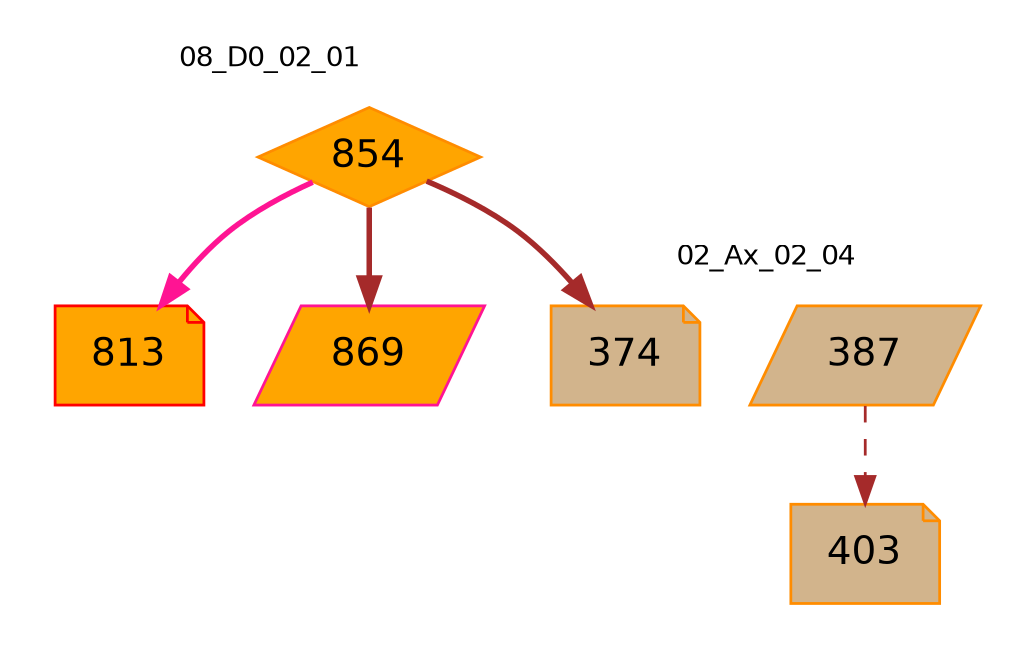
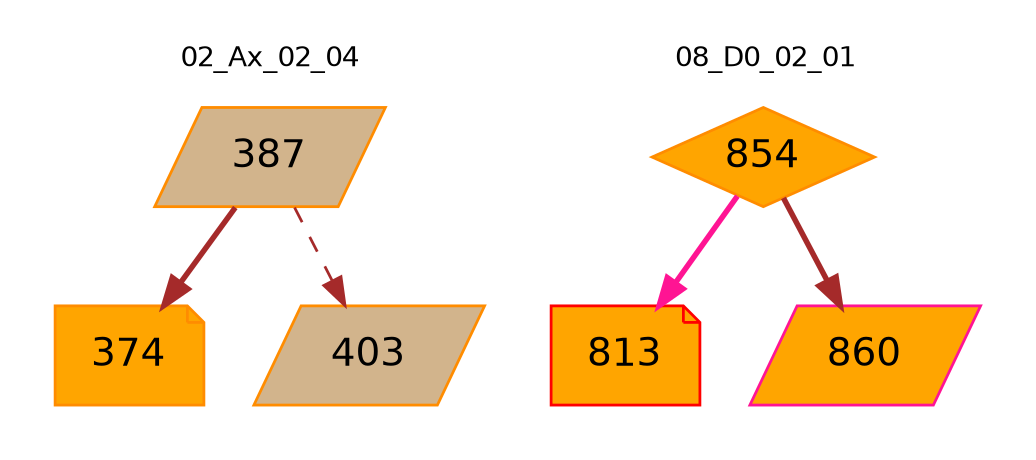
  digraph {
    fontname="DejaVu Sans"
    node [color=darkorange fillcolor=tan fontname="DejaVu Sans" shape=parallelogram style=filled]
    edge [color=brown fontname="DejaVu Sans" style=bold]
    n1 [label=387]
-   n2 [label=374 shape=note]
-   n3 [label=403 shape=note]
+   n2 [fillcolor=orange label=374 shape=note]
+   n3 [label=403]
    n4 [fillcolor=orange label=854 shape=diamond]
    n5 [color=red fillcolor=orange label=813 shape=note]
-   n6 [color=deeppink fillcolor=orange label=869]
+   n6 [color=deeppink fillcolor=orange label=860]
    subgraph cluster_1 {
      color=white
      fontsize=10
      label="02_Ax_02_04"
      n1
      n2
      n3
    }
    subgraph cluster_2 {
      color=white
      fontsize=10
      label="08_D0_02_01"
      n4
      n5
      n6
    }
-   n4 -> n2
+   n1 -> n2
    n1 -> n3 [style=dashed]
    n4 -> n5 [color=deeppink]
    n4 -> n6
  }
